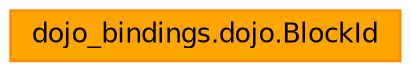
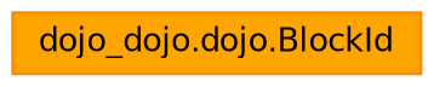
  digraph {
    rankdir=LR
-   n1 [color=darkorange fillcolor=orange fontname=Helvetica fontsize=10 height=0.2 label="dojo_bindings.dojo.BlockId" shape=box style=filled width=0.4]
+   n1 [color=darkorange fillcolor=orange fontname=Helvetica fontsize=10 height=0.2 label="dojo_dojo.dojo.BlockId" shape=box style=filled width=0.4]
  }
